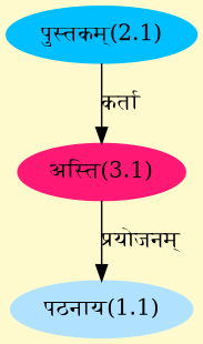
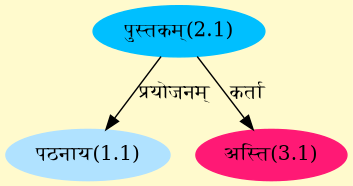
  digraph {
    bgcolor=lemonchiffon1
    compound=true
    fontname="DejaVu Serif"
    rankdir=BT
    node [fontname="DejaVu Serif" style=filled]
    edge [dir=back fontname="DejaVu Serif"]
    n1 [color="#B0E2FF" label="पठनाय(1.1)"]
    n2 [color="#FF1975" label="अस्ति(3.1)"]
    n3 [color="#00BFFF" label="पुस्तकम्(2.1)"]
-   n1 -> n2 [label="प्रयोजनम्"]
+   n1 -> n3 [label="प्रयोजनम्"]
    n2 -> n3 [label="कर्ता"]
  }
